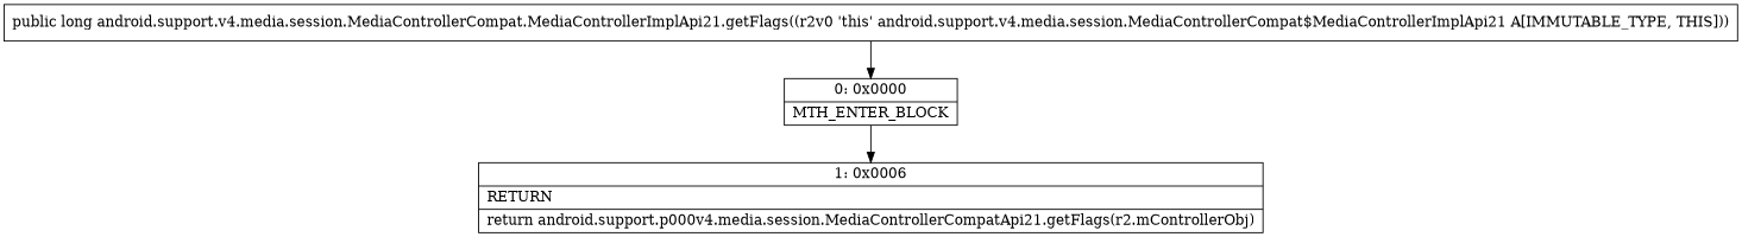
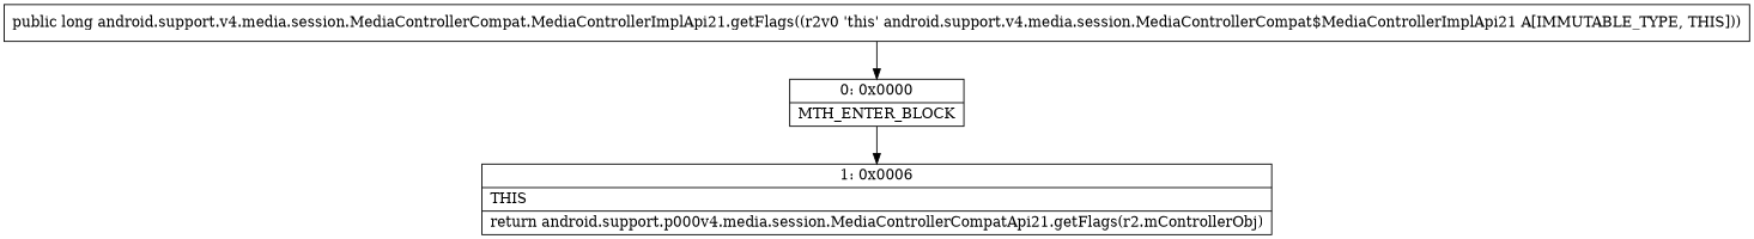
  digraph {
    node [shape=record]
    n1 [label="{0\:\ 0x0000|MTH_ENTER_BLOCK\l}"]
-   n2 [label="{1\:\ 0x0006|RETURN\l|return android.support.p000v4.media.session.MediaControllerCompatApi21.getFlags(r2.mControllerObj)\l}"]
+   n2 [label="{1\:\ 0x0006|THIS\l|return android.support.p000v4.media.session.MediaControllerCompatApi21.getFlags(r2.mControllerObj)\l}"]
    n3 [label="{public long android.support.v4.media.session.MediaControllerCompat.MediaControllerImplApi21.getFlags((r2v0 'this' android.support.v4.media.session.MediaControllerCompat$MediaControllerImplApi21 A[IMMUTABLE_TYPE, THIS])) }"]
    n1 -> n2
    n3 -> n1
  }
